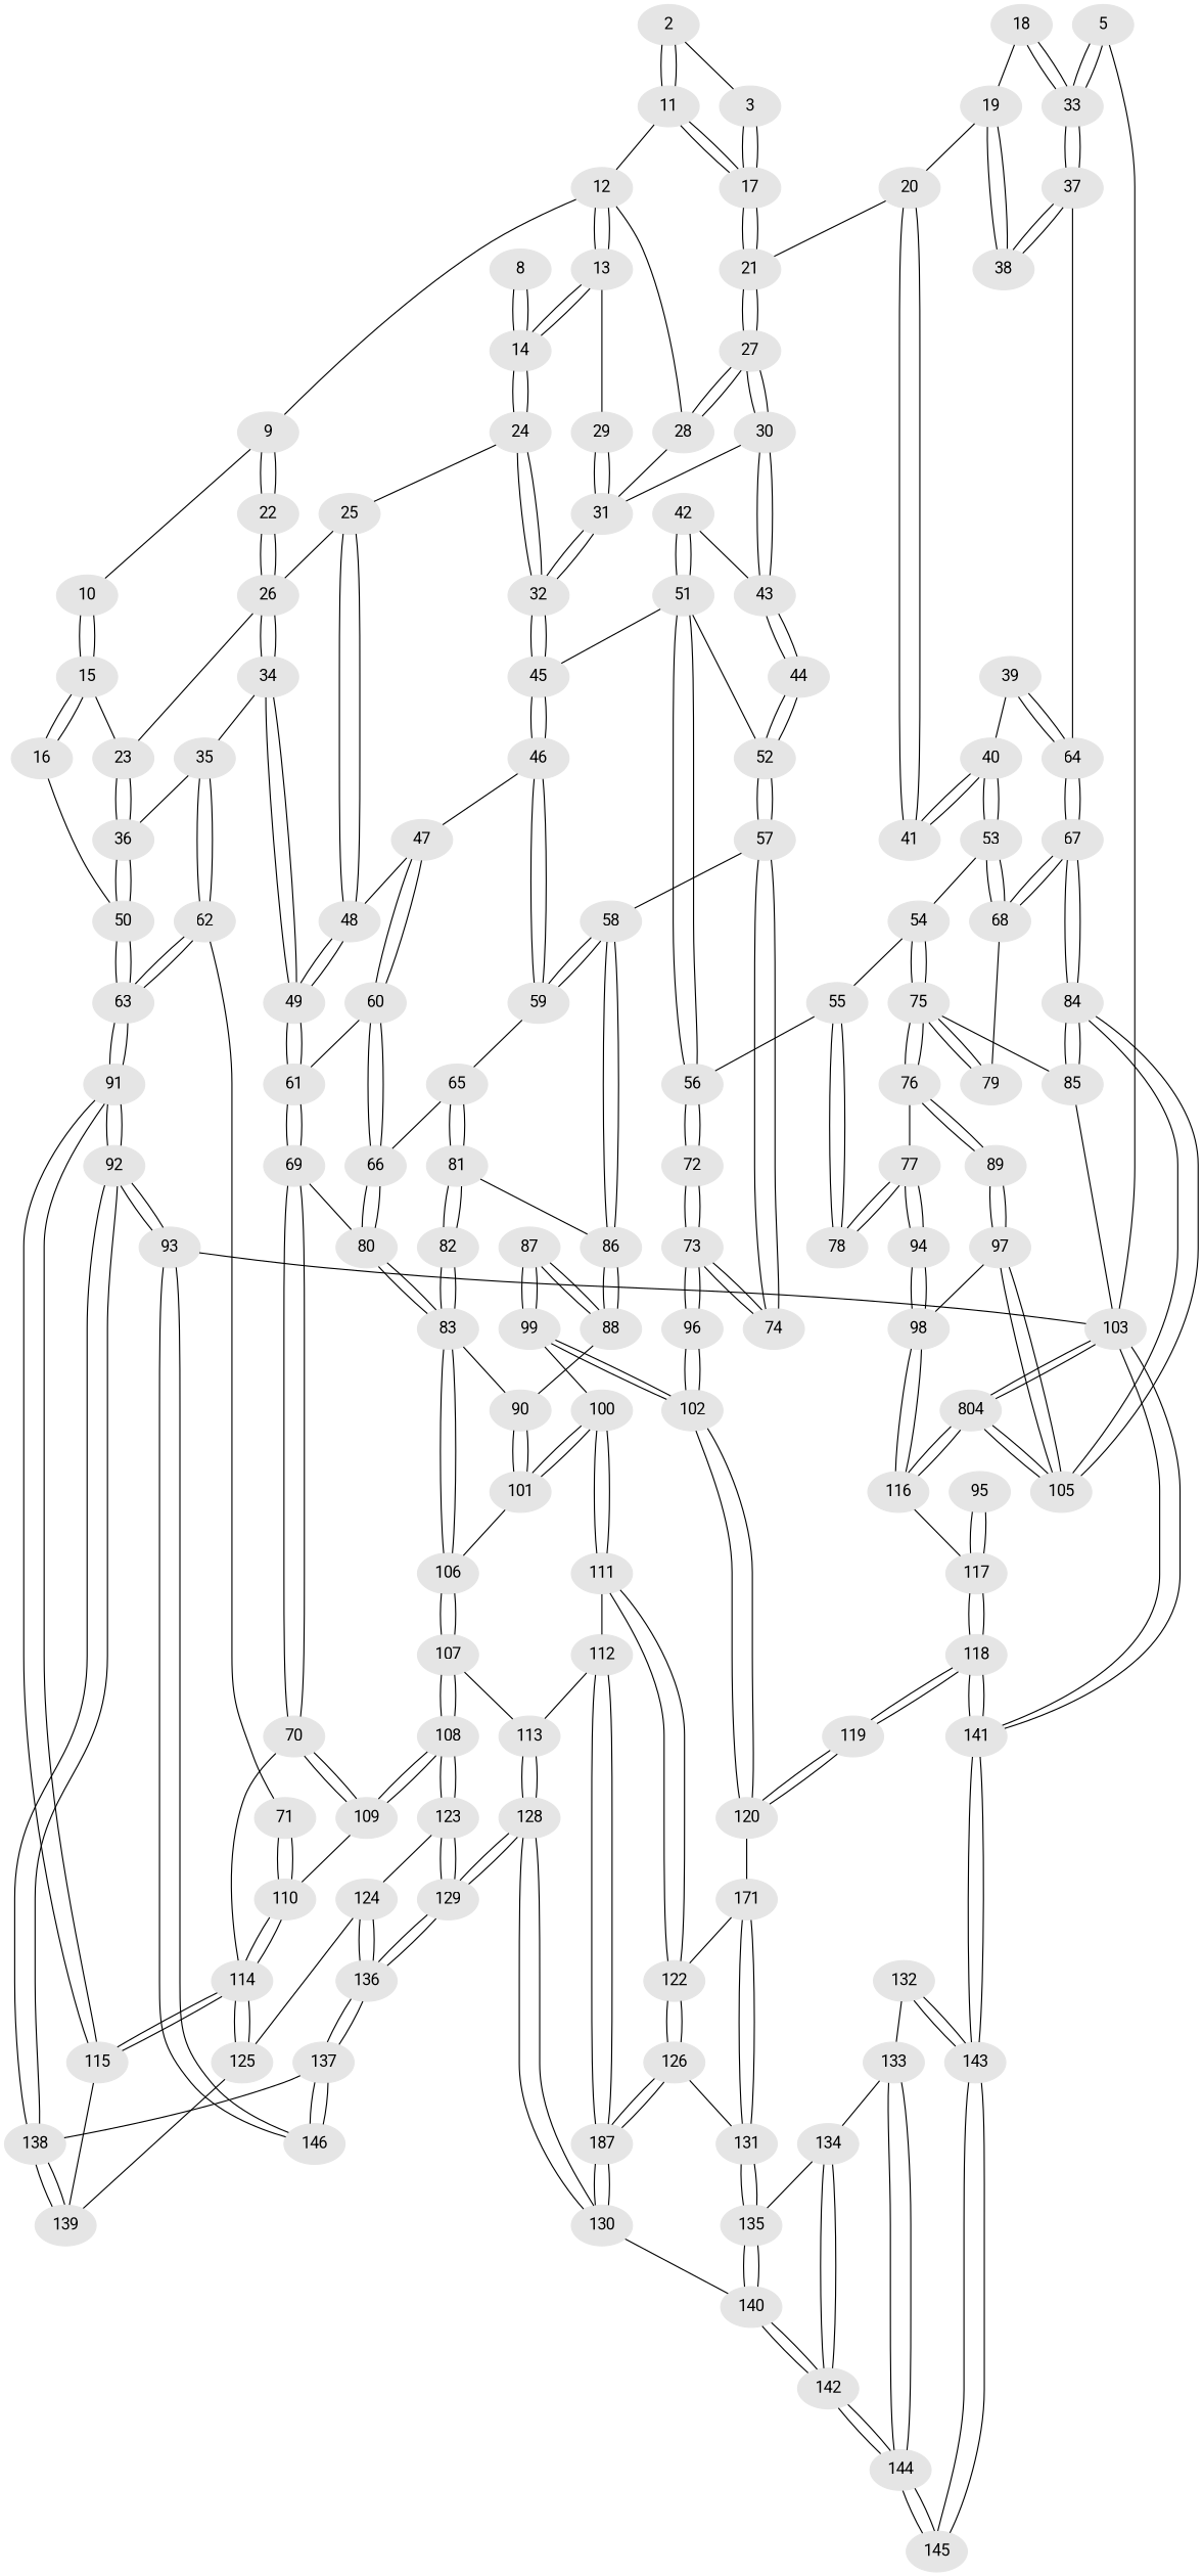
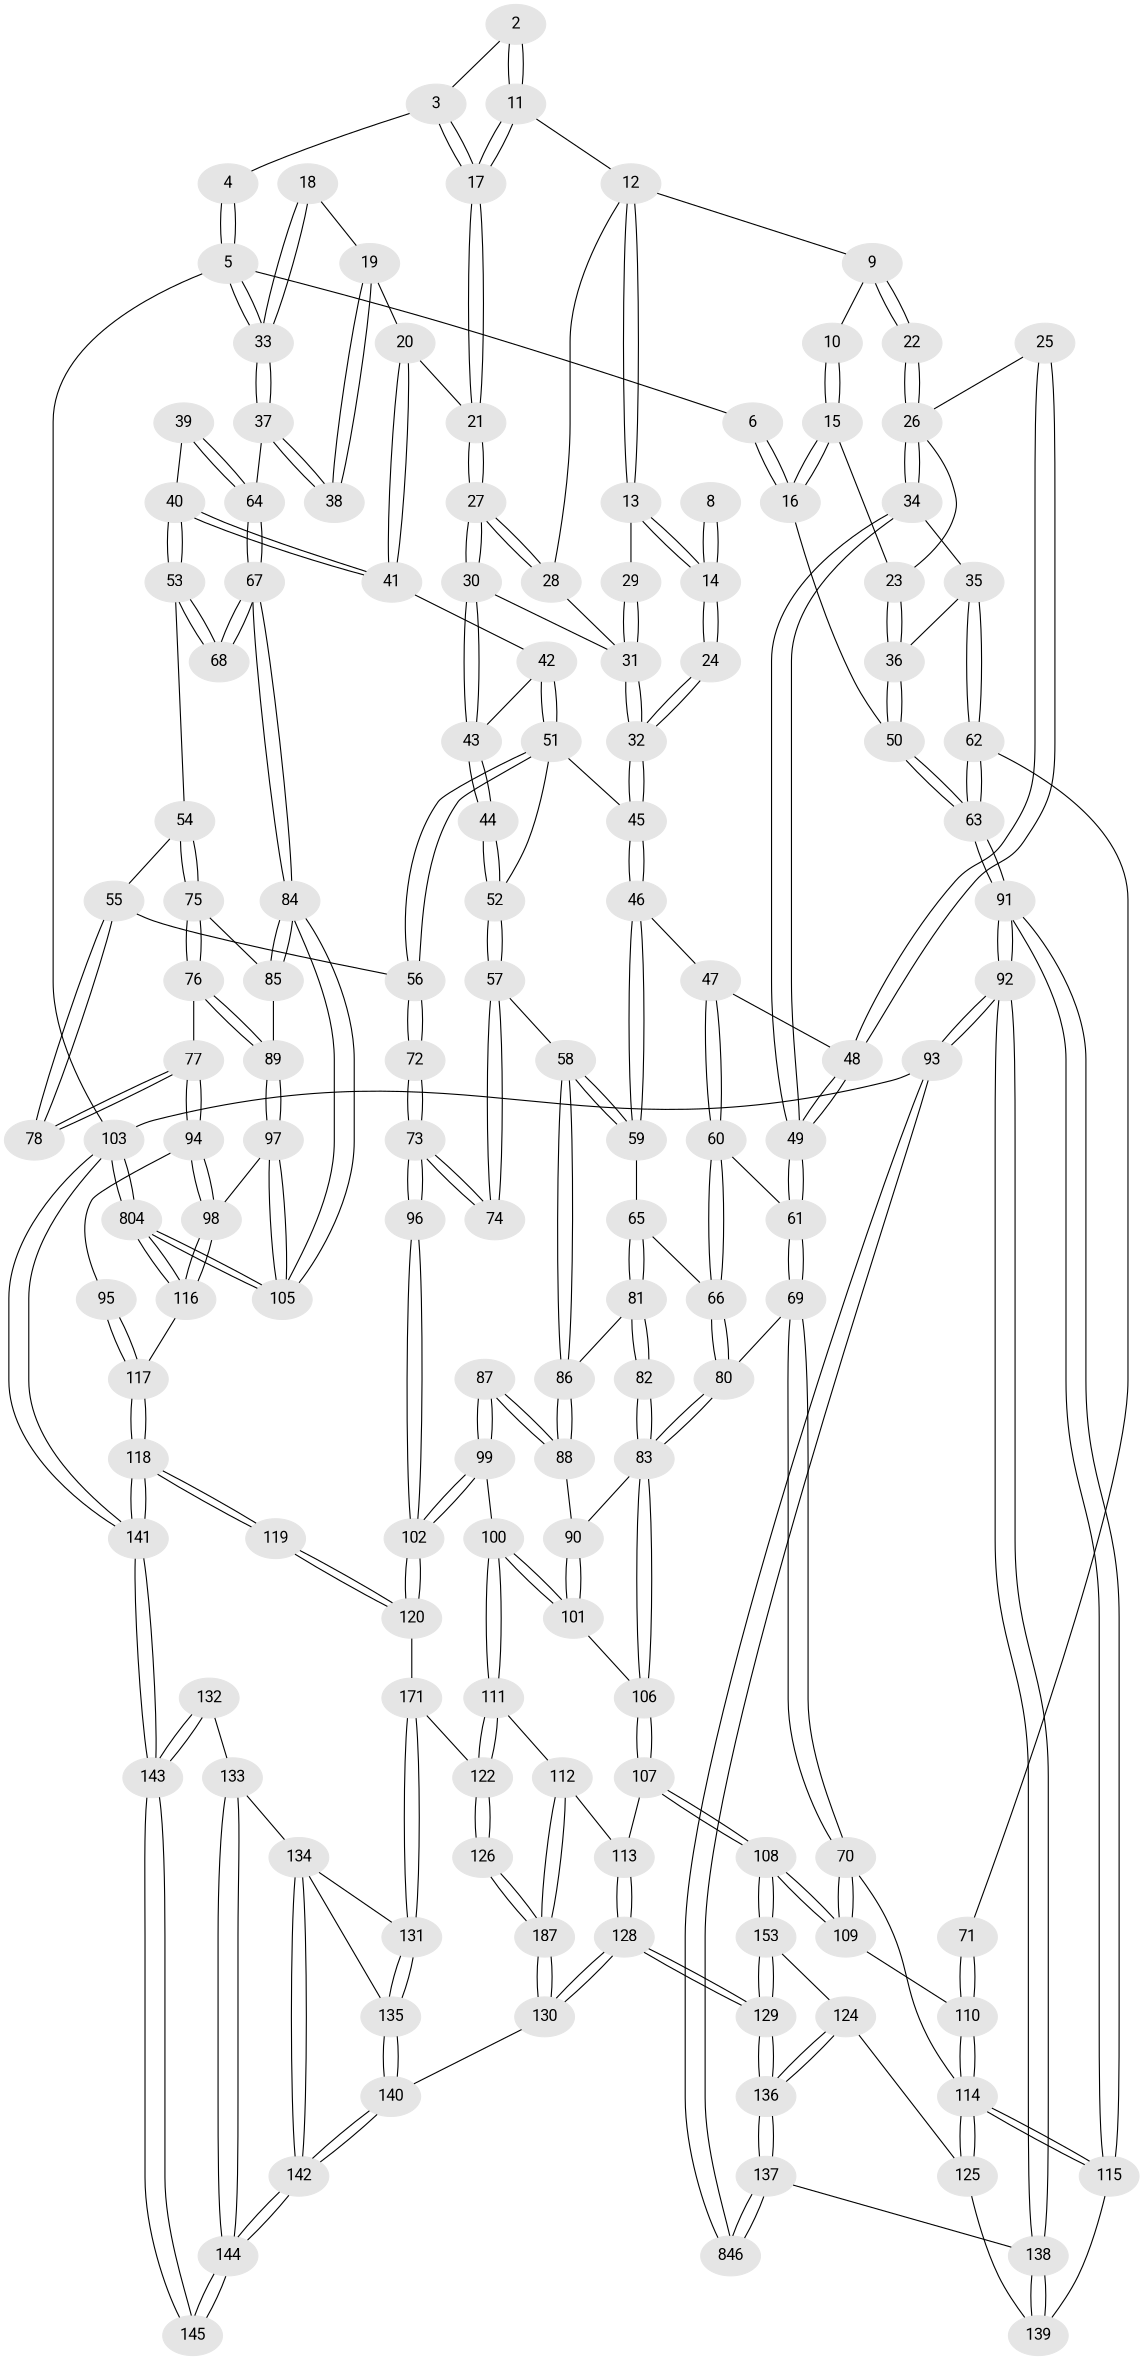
  graph {
    fontname=Roboto
    node [color=gray90 fontname=Roboto style=filled]
    edge [fontname=Roboto]
    2
    3
    11
    8
    14
+   4
    17
    12
    5
    21
+   6
    33
    103
    18
    19
    16
    37
    n18 [label=804]
    141
    50
    93
-   146
+   146 [label=846]
    10
    15
    9
    22
    24
    26
    23
    13
    28
    29
    31
    25
    32
    36
    63
    27
    20
    38
    41
    42
    30
    34
    48
    45
    49
    35
    43
    44
    46
    64
    62
    61
    71
    67
    39
    40
    53
    54
    68
    51
    52
    56
    57
    47
    59
    60
    65
    66
    69
    91
    72
    58
    74
    55
    75
-   79
    78
    76
    85
    73
    86
    88
    81
    80
    70
    110
    92
    115
    84
    82
    83
    105
    109
    114
    96
    102
    87
    99
    77
    89
    94
    97
    95
    98
    90
    106
    101
    107
    100
    138
    139
    117
    116
    118
    120
    111
    112
    122
    n121 [label=171]
    143
    108
    113
-   123
+   123 [label=153]
    128
    124
    129
    125
    n130 [label=187]
    126
    130
    119
    132
    133
    131
    135
    136
    137
    140
    142
    134
    144
    145
    2 -- 3
    2 -- 11
    2 -- 11
+   3 -- 4
    3 -- 17
    3 -- 17
    11 -- 17
    11 -- 17
    11 -- 12
    8 -- 14
    8 -- 14
    14 -- 24
    14 -- 24
+   4 -- 5
+   4 -- 5
    17 -- 21
    17 -- 21
    12 -- 9
    12 -- 13
    12 -- 13
    12 -- 28
+   5 -- 6
    5 -- 33
    5 -- 33
    5 -- 103
    21 -- 27
    21 -- 27
+   6 -- 16
+   6 -- 16
    33 -- 37
    33 -- 37
    103 -- n18
    103 -- n18
    103 -- 141
    103 -- 141
    18 -- 33
    18 -- 33
    18 -- 19
    19 -- 20
    19 -- 38
    19 -- 38
    16 -- 50
    37 -- 38
    37 -- 38
    37 -- 64
    n18 -- 105
    n18 -- 105
    n18 -- 116
    n18 -- 116
    141 -- 143
    141 -- 143
    50 -- 63
    50 -- 63
    93 -- 103
    93 -- 146
    93 -- 146
    10 -- 15
    10 -- 15
    15 -- 16
    15 -- 16
    15 -- 23
    9 -- 10
    9 -- 22
    9 -- 22
    22 -- 26
    22 -- 26
-   24 -- 25
    24 -- 32
    24 -- 32
    26 -- 23
    26 -- 34
    26 -- 34
    23 -- 36
    23 -- 36
    13 -- 14
    13 -- 14
    13 -- 29
    28 -- 31
    29 -- 31
    29 -- 31
    31 -- 32
    31 -- 32
    25 -- 26
    25 -- 48
    25 -- 48
    32 -- 45
    32 -- 45
    36 -- 50
    36 -- 50
    63 -- 91
    63 -- 91
    27 -- 28
    27 -- 28
    27 -- 30
    27 -- 30
    20 -- 21
    20 -- 41
    20 -- 41
+   41 -- 42
    42 -- 43
    42 -- 51
    42 -- 51
    30 -- 31
    30 -- 43
    30 -- 43
    34 -- 49
    34 -- 49
    34 -- 35
    48 -- 49
    48 -- 49
    45 -- 46
    45 -- 46
    49 -- 61
    49 -- 61
    35 -- 36
    35 -- 62
    35 -- 62
    43 -- 44
    43 -- 44
    44 -- 52
    44 -- 52
    46 -- 47
    46 -- 59
    46 -- 59
    64 -- 67
    64 -- 67
    62 -- 63
    62 -- 63
    62 -- 71
    61 -- 69
    61 -- 69
    71 -- 110
    71 -- 110
    67 -- 68
    67 -- 68
    67 -- 84
    67 -- 84
    39 -- 64
    39 -- 64
    39 -- 40
    40 -- 41
    40 -- 41
    40 -- 53
    40 -- 53
    53 -- 54
    53 -- 68
    53 -- 68
    54 -- 55
    54 -- 75
    54 -- 75
-   68 -- 79
    51 -- 45
    51 -- 52
    51 -- 56
    51 -- 56
    52 -- 57
    52 -- 57
    56 -- 72
    56 -- 72
    57 -- 58
    57 -- 74
    57 -- 74
    47 -- 48
    47 -- 60
    47 -- 60
    59 -- 65
    60 -- 61
    60 -- 66
    60 -- 66
    65 -- 66
    65 -- 81
    65 -- 81
    66 -- 80
    66 -- 80
    69 -- 80
    69 -- 70
    69 -- 70
    91 -- 92
    91 -- 92
    91 -- 115
    91 -- 115
    72 -- 73
    72 -- 73
    58 -- 59
    58 -- 59
    58 -- 86
    58 -- 86
    55 -- 56
    55 -- 78
    55 -- 78
-   75 -- 79
-   75 -- 79
    75 -- 76
    75 -- 76
    75 -- 85
    76 -- 77
    76 -- 89
    76 -- 89
-   85 -- 103
+   85 -- 89
    73 -- 74
    73 -- 74
    73 -- 96
    73 -- 96
    86 -- 88
    86 -- 88
    88 -- 90
    81 -- 86
    81 -- 82
    81 -- 82
    80 -- 83
    80 -- 83
    70 -- 109
    70 -- 109
    70 -- 114
    110 -- 114
    110 -- 114
    92 -- 93
    92 -- 93
    92 -- 138
    92 -- 138
    115 -- 139
    84 -- 85
    84 -- 85
    84 -- 105
    84 -- 105
    82 -- 83
    82 -- 83
    83 -- 90
    83 -- 106
    83 -- 106
    109 -- 110
    114 -- 115
    114 -- 115
    114 -- 125
    114 -- 125
    96 -- 102
    96 -- 102
    102 -- 120
    102 -- 120
    87 -- 88
    87 -- 88
    87 -- 99
    87 -- 99
    99 -- 102
    99 -- 102
    99 -- 100
    77 -- 78
    77 -- 78
    77 -- 94
    77 -- 94
    89 -- 97
    89 -- 97
+   94 -- 95
    94 -- 98
    94 -- 98
    97 -- 105
    97 -- 105
    97 -- 98
    95 -- 117
    95 -- 117
    98 -- 116
    98 -- 116
    90 -- 101
    90 -- 101
    106 -- 107
    106 -- 107
    101 -- 106
    107 -- 108
    107 -- 108
    107 -- 113
    100 -- 101
    100 -- 101
    100 -- 111
    100 -- 111
    138 -- 139
    138 -- 139
    117 -- 118
    117 -- 118
    116 -- 117
    118 -- 141
    118 -- 141
    118 -- 119
    118 -- 119
    120 -- n121
    111 -- 112
    111 -- 122
    111 -- 122
    112 -- 113
    112 -- n130
    112 -- n130
    122 -- 126
    122 -- 126
    n121 -- 122
    n121 -- 131
    n121 -- 131
    143 -- 145
    143 -- 145
    108 -- 109
    108 -- 109
    108 -- 123
    108 -- 123
    113 -- 128
    113 -- 128
    123 -- 124
    123 -- 129
    123 -- 129
    128 -- 129
    128 -- 129
    128 -- 130
    128 -- 130
    124 -- 125
    124 -- 136
    124 -- 136
    129 -- 136
    129 -- 136
    125 -- 139
    n130 -- 130
    n130 -- 130
    126 -- n130
    126 -- n130
-   126 -- 131
+   134 -- 131
    130 -- 140
    119 -- 120
    119 -- 120
    132 -- 143
    132 -- 143
    132 -- 133
    133 -- 134
    133 -- 144
    133 -- 144
    131 -- 135
    131 -- 135
    135 -- 140
    135 -- 140
    136 -- 137
    136 -- 137
    137 -- 146
    137 -- 146
    137 -- 138
    140 -- 142
    140 -- 142
    142 -- 144
    142 -- 144
    134 -- 135
    134 -- 142
    134 -- 142
    144 -- 145
    144 -- 145
  }
